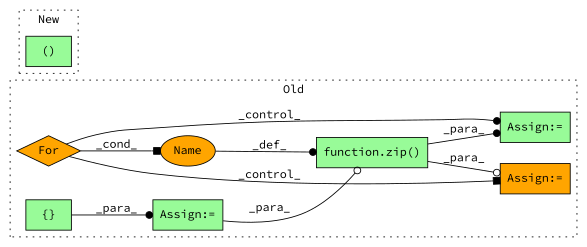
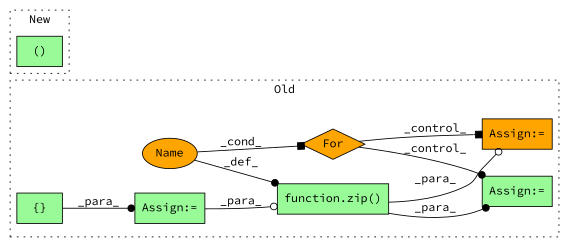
  digraph {
    fontname="Source Code Pro"
    rankdir=LR
    node [a=68 fillcolor=palegreen fontname="Source Code Pro" l=3 shape=box style=filled]
    edge [arrowhead=dot fontname="Source Code Pro"]
    n1 [a=75 l="4,1" label="function.zip()" s="10041,10089"]
    n2 [a=107 fillcolor=orange l="4,14" label=For s="10021,10090" shape=diamond]
    n3 [label="Assign:=" s=10304]
    n4 [a=87 fillcolor=orange l=7 label=Name s=10030 shape=ellipse]
    n5 [label="Assign:=" s=9575]
    n6 [fillcolor=orange label="Assign:=" s=10120]
    n7 [a=59 l="1,0" label="{}" s="9578,9585"]
    n8 [a=54 l=49 label="()" s=8107]
    subgraph cluster_1 {
      label=Old
      style=dotted
      n1
      n2
      n3
      n4
      n5
      n6
      n7
    }
    subgraph cluster_2 {
      label=New
      style=dotted
      n8
    }
    n1 -> n3 [label=_para_]
    n1 -> n6 [arrowhead=odot label=_para_]
    n2 -> n3 [label=_control_]
    n2 -> n6 [arrowhead=box label=_control_]
    n4 -> n1 [label=_def_]
-   n2 -> n4 [arrowhead=box label=_cond_]
+   n4 -> n2 [arrowhead=box label=_cond_]
    n5 -> n1 [arrowhead=odot label=_para_]
    n7 -> n5 [label=_para_]
  }
